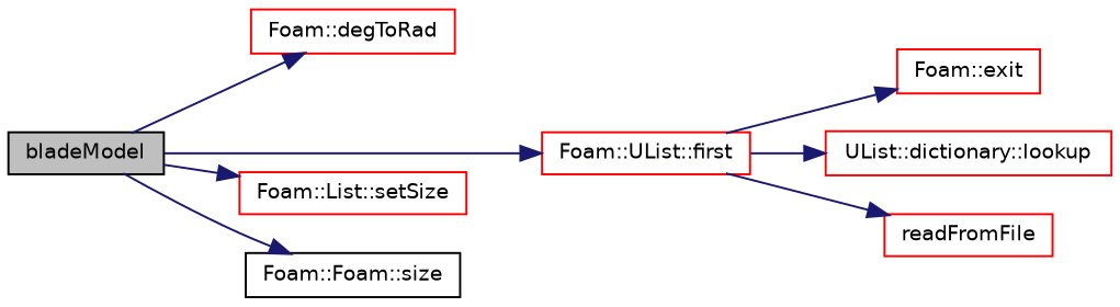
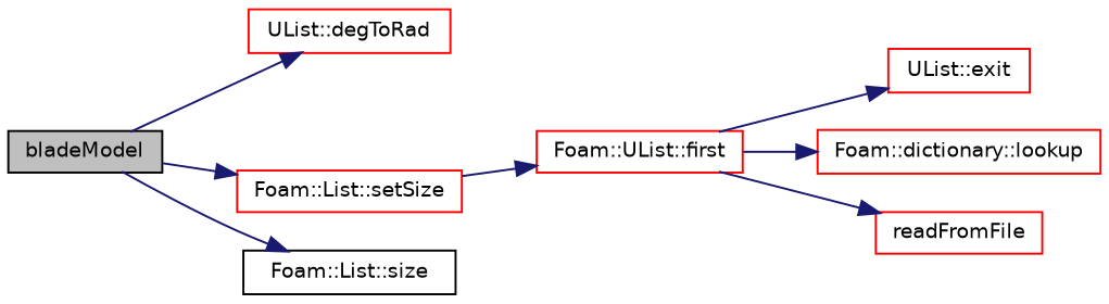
  digraph {
    rankdir=LR
    node [color=red fontname=Helvetica fontsize=10 shape=record]
    edge [color=midnightblue fontname=Helvetica fontsize=10 labelfontname=Helvetica labelfontsize=10 style=solid]
    n1 [color=black fillcolor=grey75 fontcolor=black height=0.2 label=bladeModel style=filled width=0.4]
-   n2 [height=0.2 label="Foam::degToRad" width=0.4]
+   n2 [height=0.2 label="UList::degToRad" width=0.4]
    n3 [height=0.2 label="Foam::UList::first" width=0.4]
    n4 [height=0.2 label="Foam::List::setSize" width=0.4]
-   n5 [color=black height=0.2 label="Foam::Foam::size" width=0.4]
-   n6 [height=0.2 label="Foam::exit" width=0.4]
-   n7 [height=0.2 label="UList::dictionary::lookup" width=0.4]
+   n5 [color=black height=0.2 label="Foam::List::size" width=0.4]
+   n6 [height=0.2 label="UList::exit" width=0.4]
+   n7 [height=0.2 label="Foam::dictionary::lookup" width=0.4]
    n8 [height=0.2 label=readFromFile width=0.4]
    n1 -> n2
-   n1 -> n3
+   n4 -> n3
    n1 -> n4
    n1 -> n5
    n3 -> n6
    n3 -> n7
    n3 -> n8
  }
